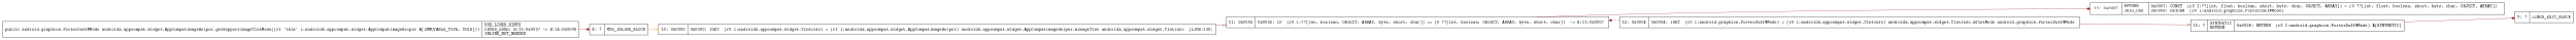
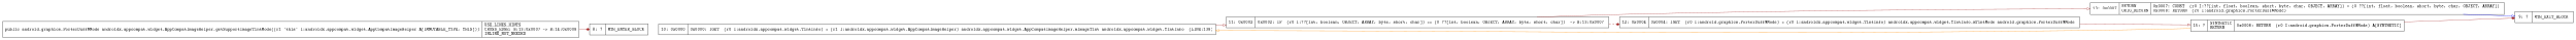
  digraph {
    fontname="Courier Prime"
    rankdir=LR
    node [fontname="Courier Prime" shape=record]
    edge [arrowhead=onormal color=brown fontname="Courier Prime"]
-   n1 [label="{8\:\ ?|MTH_INLINE_BLOCK\l}"]
+   n1 [label="{8\:\ ?|MTH_ENTER_BLOCK\l}"]
    n2 [label="{10\:\ 0x0000|0x0000: IGET  (r0 I:androidx.appcompat.widget.TintInfo) = (r1 I:androidx.appcompat.widget.AppCompatImageHelper) androidx.appcompat.widget.AppCompatImageHelper.mImageTint androidx.appcompat.widget.TintInfo  (LINE:138)\l}"]
    n3 [label="{11\:\ 0x0002|0x0002: IF  (r0 I:??[int, boolean, OBJECT, ARRAY, byte, short, char]) == (0 ??[int, boolean, OBJECT, ARRAY, byte, short, char])  \-\> B:13:0x0007 \l}"]
    n4 [label="{12\:\ 0x0004|0x0004: IGET  (r0 I:android.graphics.PorterDuff$Mode) = (r0 I:androidx.appcompat.widget.TintInfo) androidx.appcompat.widget.TintInfo.mTintMode android.graphics.PorterDuff$Mode \l}"]
-   n5 [label="{13\:\ 0x0007|RETURN\lORIG_USE\l|0x0007: CONST  (r0 I:??[int, float, boolean, short, byte, char, OBJECT, ARRAY]) = (0 ??[int, float, boolean, short, byte, char, OBJECT, ARRAY]) \l0x0008: RETURN  (r0 I:android.graphics.PorterDuff$Mode) \l}"]
+   n5 [label="{13\:\ 0x0007|RETURN\lORIG_RETURN\l|0x0007: CONST  (r0 I:??[int, float, boolean, short, byte, char, OBJECT, ARRAY]) = (0 ??[int, float, boolean, short, byte, char, OBJECT, ARRAY]) \l0x0008: RETURN  (r0 I:android.graphics.PorterDuff$Mode) \l}"]
    n6 [label="{15\:\ ?|SYNTHETIC\lRETURN\l|0x0008: RETURN  (r0 I:android.graphics.PorterDuff$Mode) A[SYNTHETIC]\l}"]
-   n7 [label="{9\:\ ?|LINES_EXIT_BLOCK\l}"]
+   n7 [label="{9\:\ ?|MTH_EXIT_BLOCK\l}"]
    n8 [label="{public android.graphics.PorterDuff$Mode androidx.appcompat.widget.AppCompatImageHelper.getSupportImageTintMode((r1 'this' I:androidx.appcompat.widget.AppCompatImageHelper A[IMMUTABLE_TYPE, THIS]))  | USE_LINES_HINTS\lCROSS_EDGE: B:13:0x0007 \-\> B:14:0x0008\lINLINE_NOT_NEEDED\l}"]
-   n1 -> n2 [color=darkorange]
+   n6 -> n2 [color=darkorange]
    n2 -> n3
-   n4 -> n3 [arrowhead=diamond style=dashed]
-   n3 -> n5 [arrowhead=diamond]
+   n3 -> n4 [arrowhead=diamond style=dashed]
+   n3 -> n5
    n4 -> n6
+   n5 -> n7 [color=blue]
    n6 -> n7 [arrowhead=diamond]
    n8 -> n1 [arrowhead=diamond]
  }
